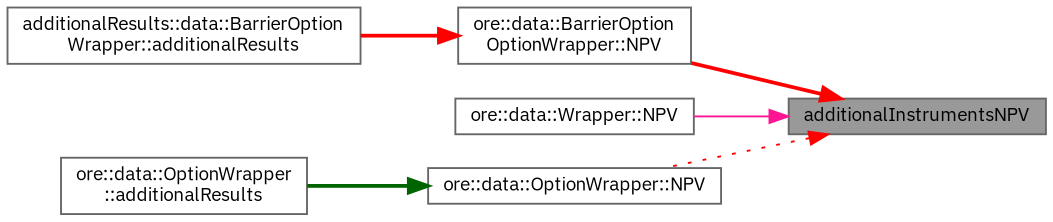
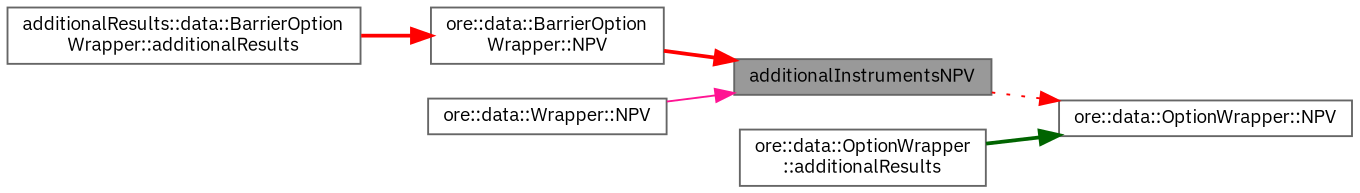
  digraph {
    fontname="IBM Plex Sans"
    rankdir=RL
    node [color=grey40 fillcolor=white fontname="IBM Plex Sans" fontsize=10 shape=box style=filled]
    edge [color=red dir=back fontname="IBM Plex Sans" fontsize=10 labelfontname=Helvetica labelfontsize=10 style=bold]
    n1 [color=gray40 fillcolor=grey60 fontcolor=black height=0.2 label=additionalInstrumentsNPV width=0.4]
-   n2 [height=0.2 label="ore::data::BarrierOption\lOptionWrapper::NPV" width=0.4]
+   n2 [height=0.2 label="ore::data::BarrierOption\lWrapper::NPV" width=0.4]
    n3 [height=0.2 label="ore::data::Wrapper::NPV" width=0.4]
    n4 [height=0.2 label="ore::data::OptionWrapper::NPV" width=0.4]
    n5 [height=0.2 label="additionalResults::data::BarrierOption\lWrapper::additionalResults" width=0.4]
    n6 [height=0.2 label="ore::data::OptionWrapper\l::additionalResults" width=0.4]
    n1 -> n2
    n1 -> n3 [color=deeppink style=solid]
-   n1 -> n4 [style=dotted]
+   n4 -> n1 [style=dotted]
    n2 -> n5
    n4 -> n6 [color=darkgreen]
  }
